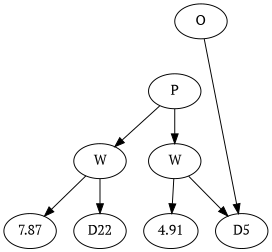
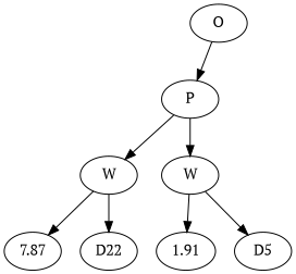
  digraph {
    fontname="PT Serif"
    node [fontname="PT Serif"]
    edge [fontname="PT Serif"]
    n1 [label=O]
    n2 [label=P]
    n3 [label=W]
    n4 [label=W]
-   n5 [label=4.91]
+   n5 [label=1.91]
    n6 [label=D5]
    n7 [label=7.87]
    n8 [label=D22]
-   n1 -> n6
+   n1 -> n2
    n2 -> n3
    n2 -> n4
    n3 -> n5
    n3 -> n6
    n4 -> n7
    n4 -> n8
  }
